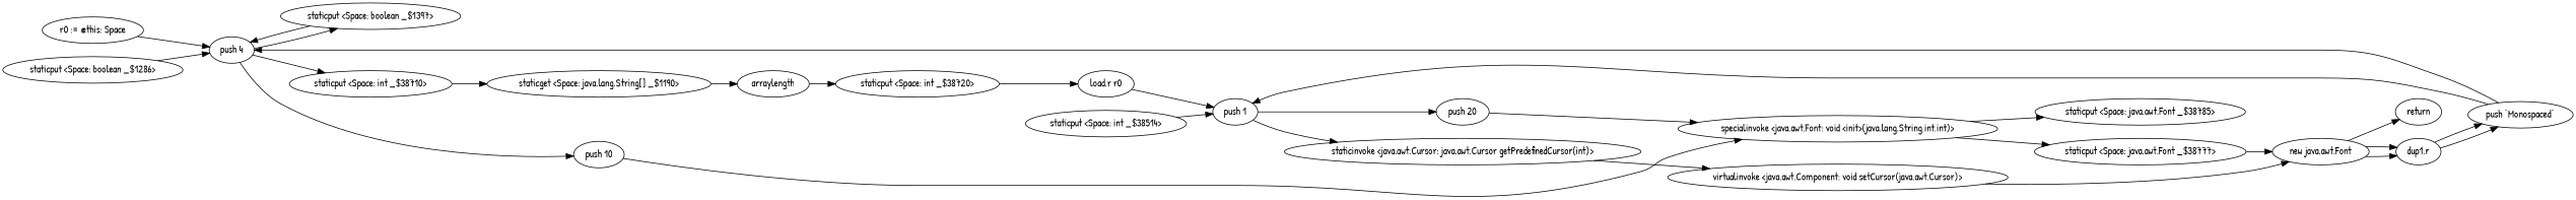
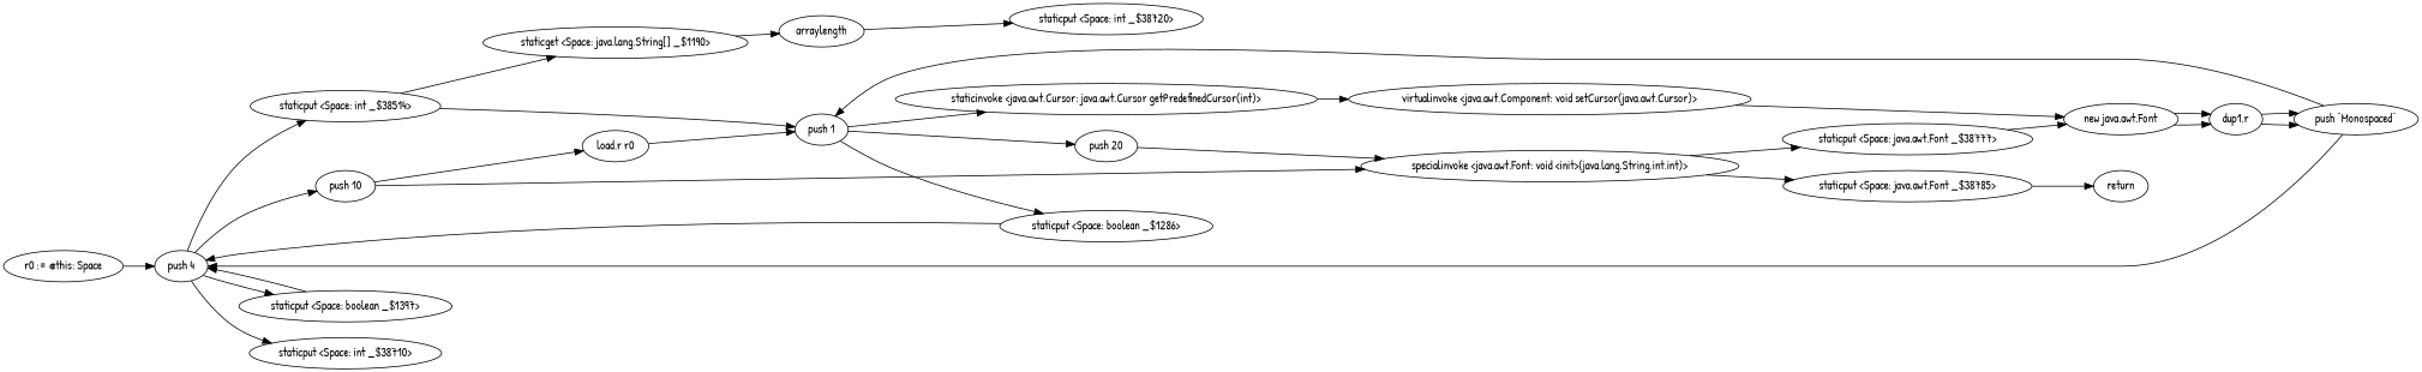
  digraph {
    fontname="Patrick Hand"
    rankdir=LR
    node [fontname="Patrick Hand"]
    edge [fontname="Patrick Hand"]
    n1 [label="push 4"]
    "r0 := @this: Space"
    "staticput <Space: int _$38514>"
    "staticput <Space: boolean _$1397>"
    "staticput <Space: int _$38710>"
    "push 10"
    "push 1"
    "staticget <Space: java.lang.String[] _$1190>"
    "specialinvoke <java.awt.Font: void <init>(java.lang.String,int,int)>"
    "staticput <Space: boolean _$1286>"
    "staticinvoke <java.awt.Cursor: java.awt.Cursor getPredefinedCursor(int)>"
    "push 20"
    "virtualinvoke <java.awt.Component: void setCursor(java.awt.Cursor)>"
    arraylength
    "staticput <Space: int _$38720>"
    "load.r r0"
    "new java.awt.Font"
    "dup1.r"
    "push \"Monospaced\""
    "staticput <Space: java.awt.Font _$38777>"
    "staticput <Space: java.awt.Font _$38785>"
    return
+   n1 -> "staticput <Space: int _$38514>"
    n1 -> "staticput <Space: boolean _$1397>"
    n1 -> "staticput <Space: int _$38710>"
    n1 -> "push 10"
    "r0 := @this: Space" -> n1
    "staticput <Space: int _$38514>" -> "push 1"
    "staticput <Space: boolean _$1397>" -> n1
-   "staticput <Space: int _$38710>" -> "staticget <Space: java.lang.String[] _$1190>"
+   "staticput <Space: int _$38514>" -> "staticget <Space: java.lang.String[] _$1190>"
    "push 10" -> "specialinvoke <java.awt.Font: void <init>(java.lang.String,int,int)>"
+   "push 1" -> "staticput <Space: boolean _$1286>"
    "push 1" -> "staticinvoke <java.awt.Cursor: java.awt.Cursor getPredefinedCursor(int)>"
    "push 1" -> "push 20"
    "staticget <Space: java.lang.String[] _$1190>" -> arraylength
    "specialinvoke <java.awt.Font: void <init>(java.lang.String,int,int)>" -> "staticput <Space: java.awt.Font _$38777>"
    "specialinvoke <java.awt.Font: void <init>(java.lang.String,int,int)>" -> "staticput <Space: java.awt.Font _$38785>"
    "staticput <Space: boolean _$1286>" -> n1
    "staticinvoke <java.awt.Cursor: java.awt.Cursor getPredefinedCursor(int)>" -> "virtualinvoke <java.awt.Component: void setCursor(java.awt.Cursor)>"
    "push 20" -> "specialinvoke <java.awt.Font: void <init>(java.lang.String,int,int)>"
    "virtualinvoke <java.awt.Component: void setCursor(java.awt.Cursor)>" -> "new java.awt.Font"
    arraylength -> "staticput <Space: int _$38720>"
-   "staticput <Space: int _$38720>" -> "load.r r0"
+   "push 10" -> "load.r r0"
    "load.r r0" -> "push 1"
    "new java.awt.Font" -> "dup1.r"
    "new java.awt.Font" -> "dup1.r"
    "dup1.r" -> "push \"Monospaced\""
    "dup1.r" -> "push \"Monospaced\""
    "push \"Monospaced\"" -> n1
    "push \"Monospaced\"" -> "push 1"
    "staticput <Space: java.awt.Font _$38777>" -> "new java.awt.Font"
-   "new java.awt.Font" -> return
+   "staticput <Space: java.awt.Font _$38785>" -> return
  }
